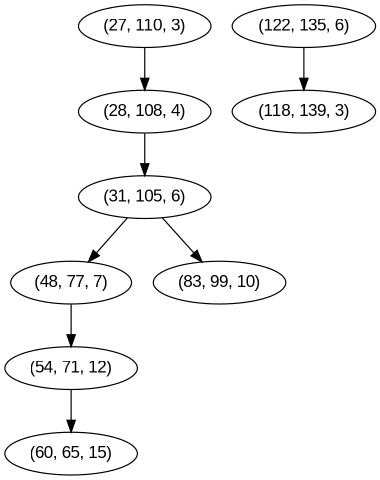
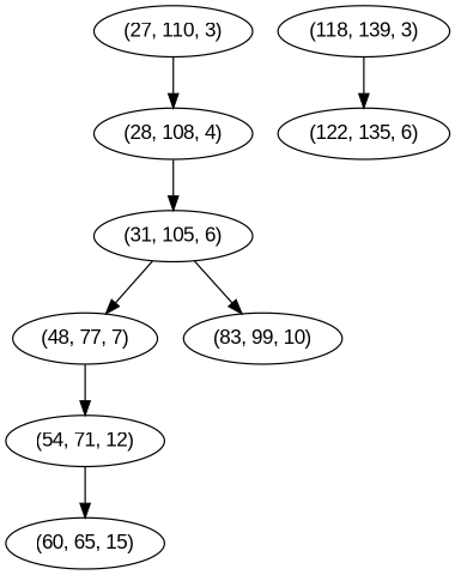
  digraph {
    fontname="Liberation Sans"
    node [fontname="Liberation Sans"]
    edge [fontname="Liberation Sans"]
    "(27, 110, 3)"
    "(28, 108, 4)"
    "(118, 139, 3)"
    "(122, 135, 6)"
    "(31, 105, 6)"
    "(48, 77, 7)"
    "(83, 99, 10)"
    "(54, 71, 12)"
    "(60, 65, 15)"
    "(27, 110, 3)" -> "(28, 108, 4)"
    "(28, 108, 4)" -> "(31, 105, 6)"
-   "(122, 135, 6)" -> "(118, 139, 3)"
+   "(118, 139, 3)" -> "(122, 135, 6)"
    "(31, 105, 6)" -> "(48, 77, 7)"
    "(31, 105, 6)" -> "(83, 99, 10)"
    "(48, 77, 7)" -> "(54, 71, 12)"
    "(54, 71, 12)" -> "(60, 65, 15)"
  }
